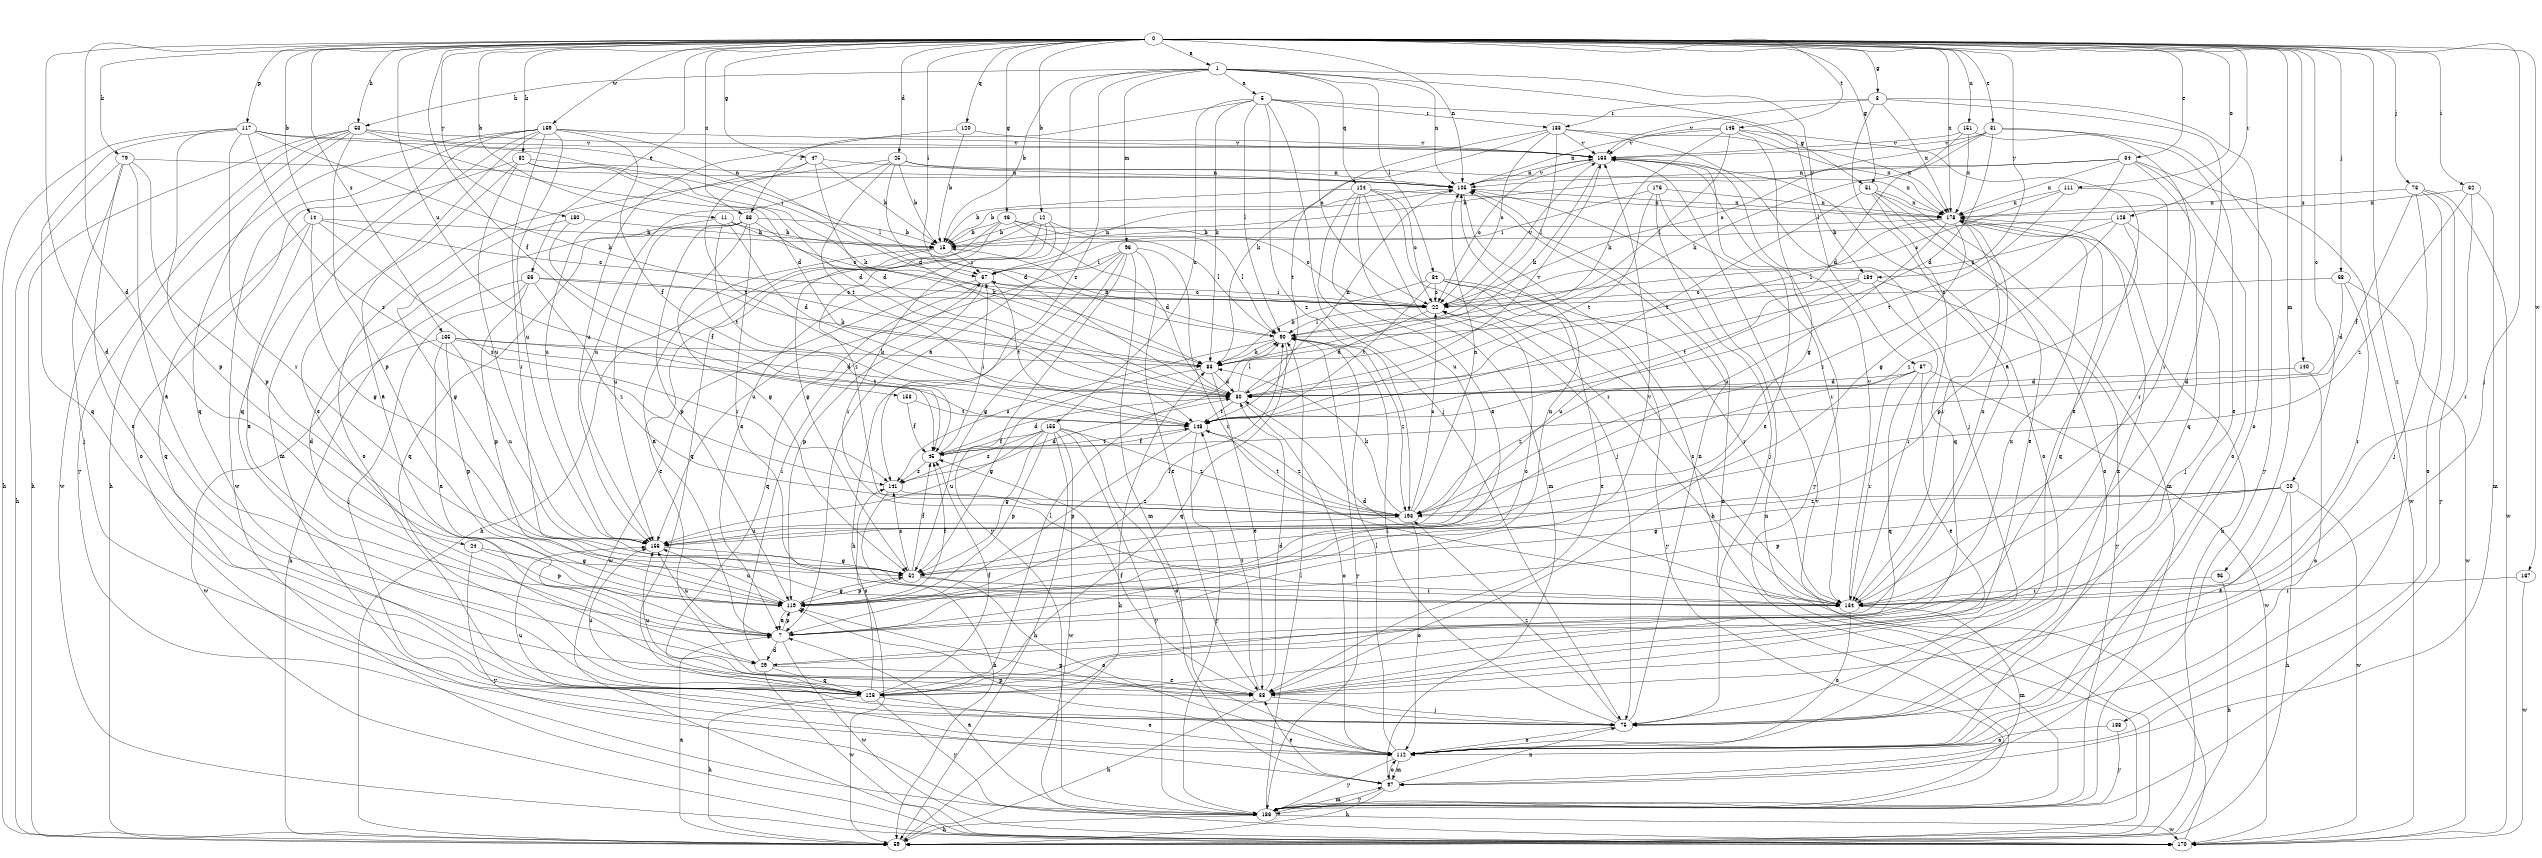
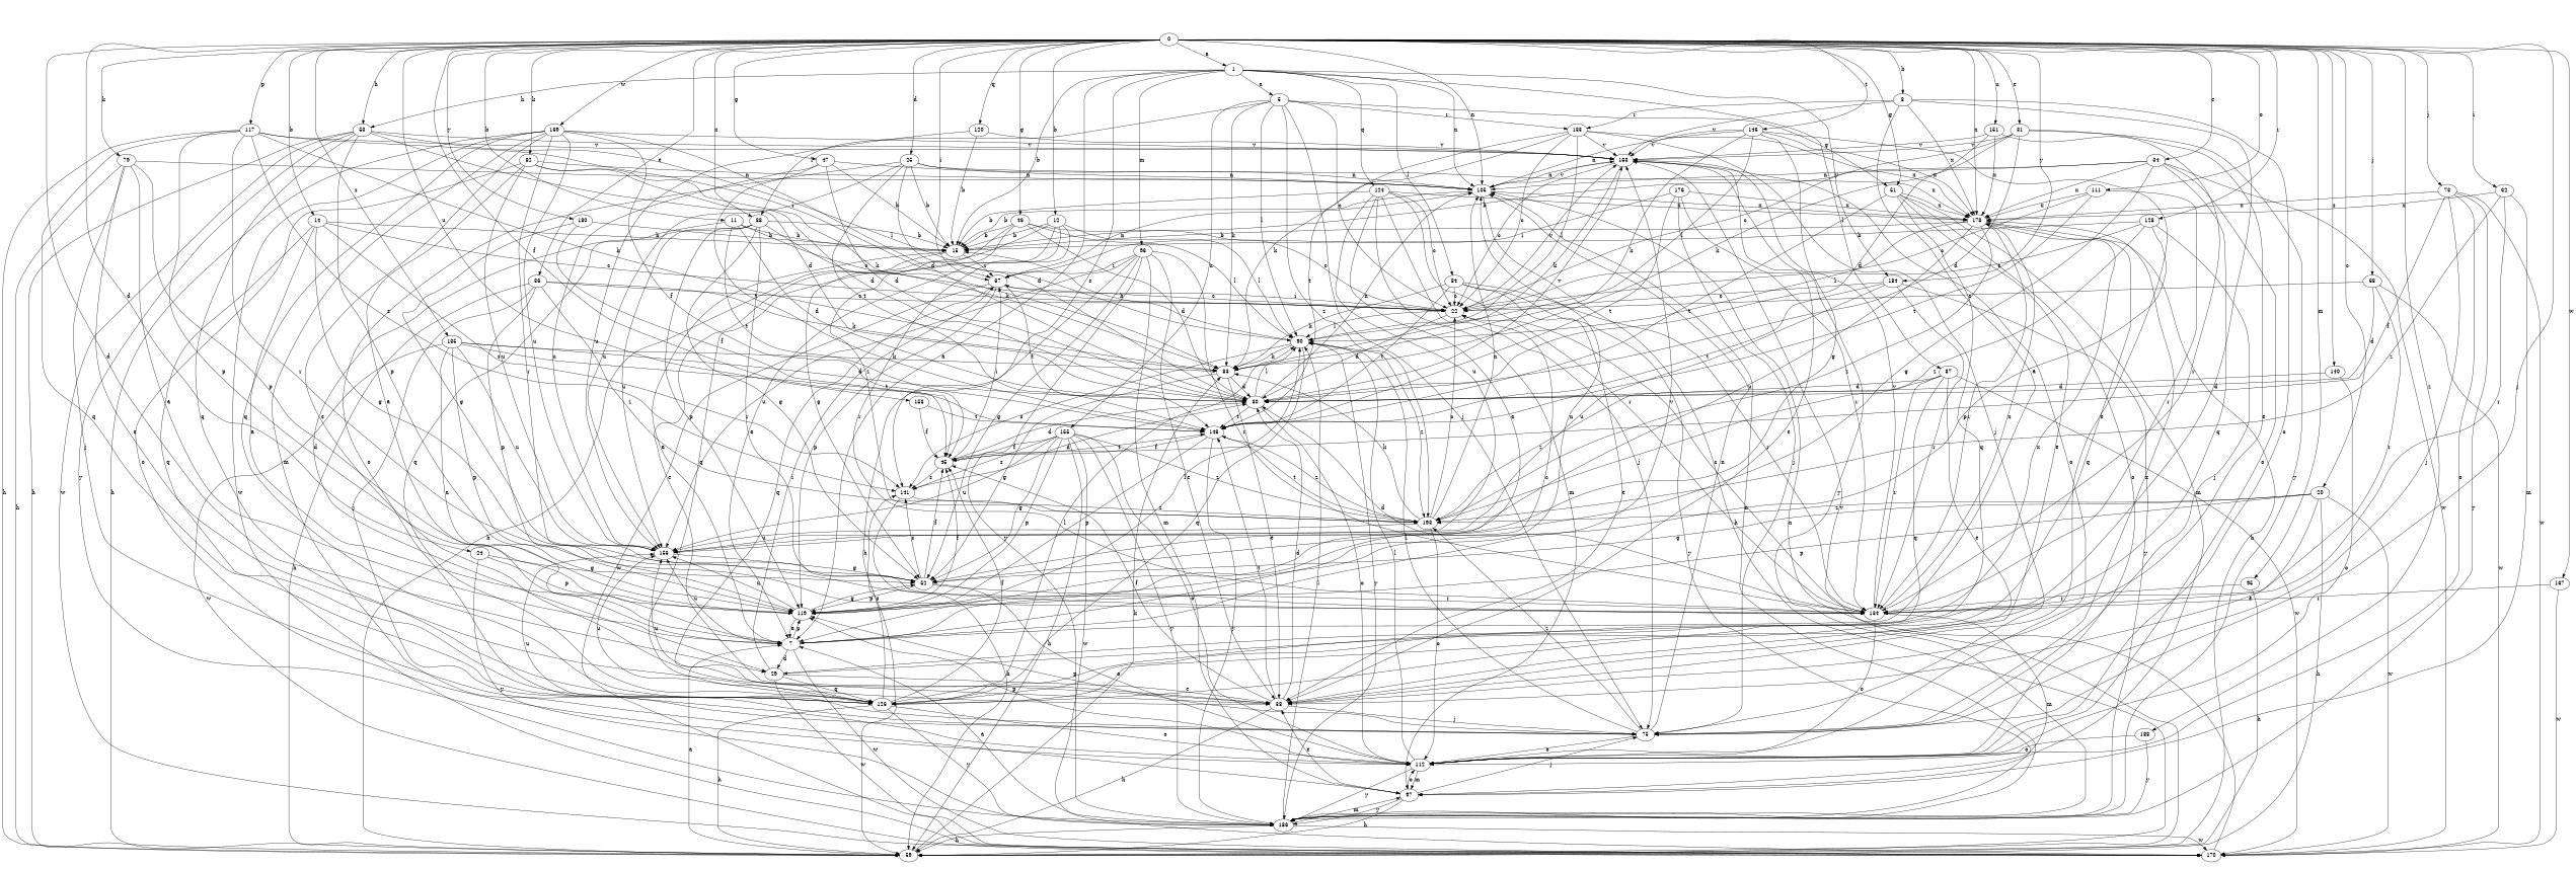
  strict digraph {
    0
    1
    8
    11
    12
    14
    20
    24
    25
    29
    31
    n12 [label=36]
    34
    45
    46
    47
    51
    53
    62
    67
    68
    73
    75
    79
    82
    95
    105
    111
    117
    120
    128
    135
    140
    146
    151
    153
    167
    169
    178
    180
    184
    188
    88
    5
    7
    15
    84
    87
    96
    124
    141
    133
    163
    112
    22
    30
    148
    90
    59
    126
    134
    52
    193
    119
    170
    38
    186
    156
    83
    97
    176
    155
    0 -> 1 [label=a]
-   0 -> 8 [label=g]
+   0 -> 8 [label=b]
    0 -> 11 [label=b]
    0 -> 12 [label=b]
    0 -> 14 [label=b]
    0 -> 20 [label=c]
    0 -> 24 [label=d]
    0 -> 25 [label=d]
    0 -> 29 [label=d]
    0 -> 31 [label=e]
    0 -> n12 [label=e]
    0 -> 34 [label=e]
    0 -> 45 [label=f]
    0 -> 46 [label=g]
    0 -> 47 [label=g]
    0 -> 51 [label=g]
    0 -> 53 [label=h]
    0 -> 62 [label=i]
    0 -> 67 [label=i]
    0 -> 68 [label=j]
    0 -> 73 [label=j]
    0 -> 75 [label=j]
    0 -> 79 [label=k]
    0 -> 82 [label=k]
    0 -> 95 [label=m]
    0 -> 105 [label=n]
    0 -> 111 [label=o]
    0 -> 117 [label=p]
    0 -> 120 [label=q]
    0 -> 128 [label=r]
    0 -> 135 [label=s]
    0 -> 140 [label=s]
    0 -> 146 [label=t]
    0 -> 151 [label=u]
    0 -> 153 [label=u]
    0 -> 167 [label=w]
    0 -> 169 [label=w]
    0 -> 178 [label=x]
    0 -> 180 [label=y]
    0 -> 184 [label=y]
    0 -> 188 [label=z]
    0 -> 88 [label=x]
    1 -> 53 [label=h]
    1 -> 105 [label=n]
    1 -> 184 [label=y]
    1 -> 5 [label=a]
    1 -> 7 [label=a]
    1 -> 15 [label=b]
    1 -> 84 [label=l]
    1 -> 87 [label=l]
    1 -> 96 [label=m]
    1 -> 124 [label=q]
    1 -> 141 [label=s]
    8 -> 29 [label=d]
    8 -> 178 [label=x]
    8 -> 7 [label=a]
    8 -> 133 [label=r]
    8 -> 163 [label=v]
    8 -> 112 [label=o]
    11 -> 29 [label=d]
    11 -> 15 [label=b]
    11 -> 22 [label=c]
    11 -> 30 [label=d]
    11 -> 148 [label=t]
    12 -> 7 [label=a]
    12 -> 15 [label=b]
    12 -> 90 [label=l]
    12 -> 59 [label=h]
    12 -> 126 [label=q]
    12 -> 134 [label=r]
    14 -> 7 [label=a]
    14 -> 15 [label=b]
    14 -> 141 [label=s]
    14 -> 22 [label=c]
    14 -> 126 [label=q]
    14 -> 52 [label=g]
    20 -> 59 [label=h]
    20 -> 52 [label=g]
    20 -> 193 [label=z]
    20 -> 119 [label=p]
    20 -> 170 [label=w]
    20 -> 38 [label=e]
    24 -> 52 [label=g]
    24 -> 119 [label=p]
    24 -> 186 [label=y]
    25 -> 105 [label=n]
    25 -> 178 [label=x]
    25 -> 15 [label=b]
    25 -> 112 [label=o]
    25 -> 30 [label=d]
    25 -> 148 [label=t]
    25 -> 156 [label=u]
    29 -> 67 [label=i]
    29 -> 178 [label=x]
    29 -> 126 [label=q]
    29 -> 170 [label=w]
    29 -> 38 [label=e]
    31 -> 163 [label=v]
    31 -> 22 [label=c]
    31 -> 30 [label=d]
    31 -> 38 [label=e]
    31 -> 186 [label=y]
    31 -> 83 [label=k]
    n12 -> 75 [label=j]
    n12 -> 22 [label=c]
    n12 -> 59 [label=h]
    n12 -> 193 [label=z]
    n12 -> 119 [label=p]
    n12 -> 83 [label=k]
    34 -> 105 [label=n]
    34 -> 178 [label=x]
    34 -> 15 [label=b]
    34 -> 112 [label=o]
    34 -> 126 [label=q]
    34 -> 52 [label=g]
    34 -> 170 [label=w]
    45 -> 67 [label=i]
    45 -> 141 [label=s]
    45 -> 30 [label=d]
    45 -> 148 [label=t]
    46 -> 15 [label=b]
    46 -> 22 [label=c]
    46 -> 30 [label=d]
    46 -> 90 [label=l]
    46 -> 52 [label=g]
    46 -> 193 [label=z]
    47 -> 105 [label=n]
    47 -> 15 [label=b]
    47 -> 30 [label=d]
    47 -> 148 [label=t]
    47 -> 156 [label=u]
    51 -> 178 [label=x]
    51 -> 112 [label=o]
    51 -> 148 [label=t]
    51 -> 126 [label=q]
    51 -> 38 [label=e]
    51 -> 97 [label=m]
    53 -> 163 [label=v]
    53 -> 30 [label=d]
    53 -> 90 [label=l]
    53 -> 59 [label=h]
    53 -> 126 [label=q]
    53 -> 119 [label=p]
    53 -> 170 [label=w]
    53 -> 186 [label=y]
    62 -> 178 [label=x]
    62 -> 134 [label=r]
    62 -> 193 [label=z]
    62 -> 97 [label=m]
    67 -> 105 [label=n]
    67 -> 22 [label=c]
    67 -> 148 [label=t]
    67 -> 126 [label=q]
    67 -> 119 [label=p]
    67 -> 170 [label=w]
    68 -> 22 [label=c]
    68 -> 30 [label=d]
    68 -> 134 [label=r]
    68 -> 170 [label=w]
    73 -> 45 [label=f]
    73 -> 75 [label=j]
    73 -> 178 [label=x]
    73 -> 112 [label=o]
    73 -> 170 [label=w]
    73 -> 186 [label=y]
    75 -> 105 [label=n]
    75 -> 178 [label=x]
    75 -> 112 [label=o]
    75 -> 90 [label=l]
    75 -> 193 [label=z]
    75 -> 119 [label=p]
    75 -> 156 [label=u]
    79 -> 75 [label=j]
    79 -> 105 [label=n]
    79 -> 7 [label=a]
    79 -> 59 [label=h]
    79 -> 119 [label=p]
    79 -> 38 [label=e]
    82 -> 105 [label=n]
    82 -> 7 [label=a]
    82 -> 112 [label=o]
    82 -> 30 [label=d]
    82 -> 156 [label=u]
    82 -> 83 [label=k]
    95 -> 59 [label=h]
    95 -> 134 [label=r]
    105 -> 178 [label=x]
    105 -> 15 [label=b]
    105 -> 163 [label=v]
    105 -> 59 [label=h]
    111 -> 178 [label=x]
    111 -> 22 [label=c]
    111 -> 148 [label=t]
    111 -> 134 [label=r]
    117 -> 67 [label=i]
    117 -> 141 [label=s]
    117 -> 163 [label=v]
    117 -> 59 [label=h]
    117 -> 126 [label=q]
    117 -> 134 [label=r]
    117 -> 119 [label=p]
    117 -> 83 [label=k]
    120 -> 15 [label=b]
    120 -> 163 [label=v]
    120 -> 156 [label=u]
    128 -> 75 [label=j]
    128 -> 15 [label=b]
    128 -> 22 [label=c]
    128 -> 193 [label=z]
    128 -> 119 [label=p]
    135 -> 7 [label=a]
    135 -> 30 [label=d]
    135 -> 148 [label=t]
    135 -> 119 [label=p]
    135 -> 170 [label=w]
    135 -> 156 [label=u]
    135 -> 83 [label=k]
    140 -> 112 [label=o]
    140 -> 30 [label=d]
    146 -> 105 [label=n]
    146 -> 178 [label=x]
    146 -> 163 [label=v]
    146 -> 90 [label=l]
    146 -> 52 [label=g]
    146 -> 38 [label=e]
    146 -> 83 [label=k]
    151 -> 178 [label=x]
    151 -> 163 [label=v]
    151 -> 30 [label=d]
    151 -> 134 [label=r]
    153 -> 45 [label=f]
    153 -> 148 [label=t]
    167 -> 134 [label=r]
    167 -> 170 [label=w]
    169 -> 45 [label=f]
    169 -> 163 [label=v]
    169 -> 30 [label=d]
    169 -> 59 [label=h]
    169 -> 126 [label=q]
    169 -> 134 [label=r]
    169 -> 170 [label=w]
    169 -> 38 [label=e]
    169 -> 156 [label=u]
    169 -> 97 [label=m]
    178 -> 15 [label=b]
    178 -> 90 [label=l]
    178 -> 59 [label=h]
    178 -> 126 [label=q]
    178 -> 134 [label=r]
    178 -> 193 [label=z]
    178 -> 156 [label=u]
    180 -> 45 [label=f]
    180 -> 15 [label=b]
    180 -> 52 [label=g]
    184 -> 22 [label=c]
    184 -> 148 [label=t]
    184 -> 134 [label=r]
    184 -> 186 [label=y]
    184 -> 156 [label=u]
    188 -> 112 [label=o]
    188 -> 186 [label=y]
    88 -> 15 [label=b]
    88 -> 126 [label=q]
    88 -> 134 [label=r]
    88 -> 52 [label=g]
    88 -> 119 [label=p]
    88 -> 156 [label=u]
    88 -> 83 [label=k]
    5 -> 51 [label=g]
    5 -> 75 [label=j]
    5 -> 88 [label=l]
    5 -> 133 [label=r]
    5 -> 22 [label=c]
    5 -> 90 [label=l]
    5 -> 193 [label=z]
    5 -> 83 [label=k]
    5 -> 155 [label=u]
    7 -> 29 [label=d]
    7 -> 105 [label=n]
    7 -> 163 [label=v]
    7 -> 22 [label=c]
    7 -> 119 [label=p]
    7 -> 170 [label=w]
    7 -> 156 [label=u]
    15 -> 67 [label=i]
    15 -> 7 [label=a]
    15 -> 38 [label=e]
    84 -> 22 [label=c]
    84 -> 148 [label=t]
    84 -> 134 [label=r]
    84 -> 38 [label=e]
    84 -> 186 [label=y]
    84 -> 83 [label=k]
    87 -> 30 [label=d]
    87 -> 126 [label=q]
    87 -> 134 [label=r]
    87 -> 193 [label=z]
    87 -> 170 [label=w]
    87 -> 38 [label=e]
    96 -> 67 [label=i]
    96 -> 59 [label=h]
    96 -> 134 [label=r]
    96 -> 52 [label=g]
    96 -> 38 [label=e]
    96 -> 186 [label=y]
    96 -> 156 [label=u]
    96 -> 97 [label=m]
    124 -> 75 [label=j]
    124 -> 178 [label=x]
    124 -> 7 [label=a]
    124 -> 15 [label=b]
    124 -> 22 [label=c]
    124 -> 134 [label=r]
    124 -> 156 [label=u]
    124 -> 97 [label=m]
    141 -> 30 [label=d]
    141 -> 59 [label=h]
    141 -> 193 [label=z]
    133 -> 75 [label=j]
    133 -> 178 [label=x]
    133 -> 163 [label=v]
    133 -> 22 [label=c]
    133 -> 148 [label=t]
    133 -> 90 [label=l]
    133 -> 83 [label=k]
    163 -> 105 [label=n]
    163 -> 112 [label=o]
    163 -> 22 [label=c]
    163 -> 38 [label=e]
    163 -> 186 [label=y]
    163 -> 83 [label=k]
    112 -> 90 [label=l]
    112 -> 119 [label=p]
    112 -> 186 [label=y]
    112 -> 97 [label=m]
    22 -> 67 [label=i]
    22 -> 163 [label=v]
    22 -> 30 [label=d]
    22 -> 90 [label=l]
    30 -> 105 [label=n]
    30 -> 163 [label=v]
    30 -> 112 [label=o]
    30 -> 148 [label=t]
    30 -> 90 [label=l]
    148 -> 45 [label=f]
    148 -> 193 [label=z]
    148 -> 119 [label=p]
    148 -> 186 [label=y]
    90 -> 15 [label=b]
    90 -> 141 [label=s]
    90 -> 126 [label=q]
    90 -> 193 [label=z]
    90 -> 186 [label=y]
    90 -> 83 [label=k]
    59 -> 7 [label=a]
    59 -> 163 [label=v]
    59 -> 83 [label=k]
    126 -> 45 [label=f]
    126 -> 141 [label=s]
    126 -> 112 [label=o]
    126 -> 90 [label=l]
    126 -> 59 [label=h]
    126 -> 186 [label=y]
    126 -> 156 [label=u]
    134 -> 178 [label=x]
    134 -> 163 [label=v]
    134 -> 112 [label=o]
    134 -> 22 [label=c]
    134 -> 30 [label=d]
    134 -> 97 [label=m]
    52 -> 45 [label=f]
    52 -> 141 [label=s]
    52 -> 112 [label=o]
    52 -> 134 [label=r]
    52 -> 119 [label=p]
    193 -> 105 [label=n]
    193 -> 112 [label=o]
    193 -> 22 [label=c]
    193 -> 148 [label=t]
    193 -> 156 [label=u]
    193 -> 83 [label=k]
    119 -> 45 [label=f]
    119 -> 7 [label=a]
    119 -> 90 [label=l]
    119 -> 52 [label=g]
    119 -> 156 [label=u]
    170 -> 105 [label=n]
    38 -> 45 [label=f]
    38 -> 75 [label=j]
    38 -> 30 [label=d]
    38 -> 148 [label=t]
    38 -> 59 [label=h]
    38 -> 156 [label=u]
    186 -> 105 [label=n]
    186 -> 7 [label=a]
    186 -> 90 [label=l]
    186 -> 59 [label=h]
    186 -> 170 [label=w]
    186 -> 97 [label=m]
    156 -> 52 [label=g]
    83 -> 30 [label=d]
    83 -> 52 [label=g]
    83 -> 38 [label=e]
-   97 -> 75 [label=x]
+   97 -> 75 [label=j]
    97 -> 112 [label=o]
    97 -> 59 [label=h]
    97 -> 38 [label=e]
    97 -> 186 [label=y]
    176 -> 67 [label=i]
    176 -> 75 [label=j]
    176 -> 178 [label=x]
    176 -> 148 [label=t]
    176 -> 134 [label=r]
    155 -> 45 [label=f]
    155 -> 141 [label=s]
    155 -> 112 [label=o]
    155 -> 59 [label=h]
    155 -> 52 [label=g]
    155 -> 193 [label=z]
    155 -> 119 [label=p]
    155 -> 170 [label=w]
    155 -> 186 [label=y]
    155 -> 156 [label=u]
  }
